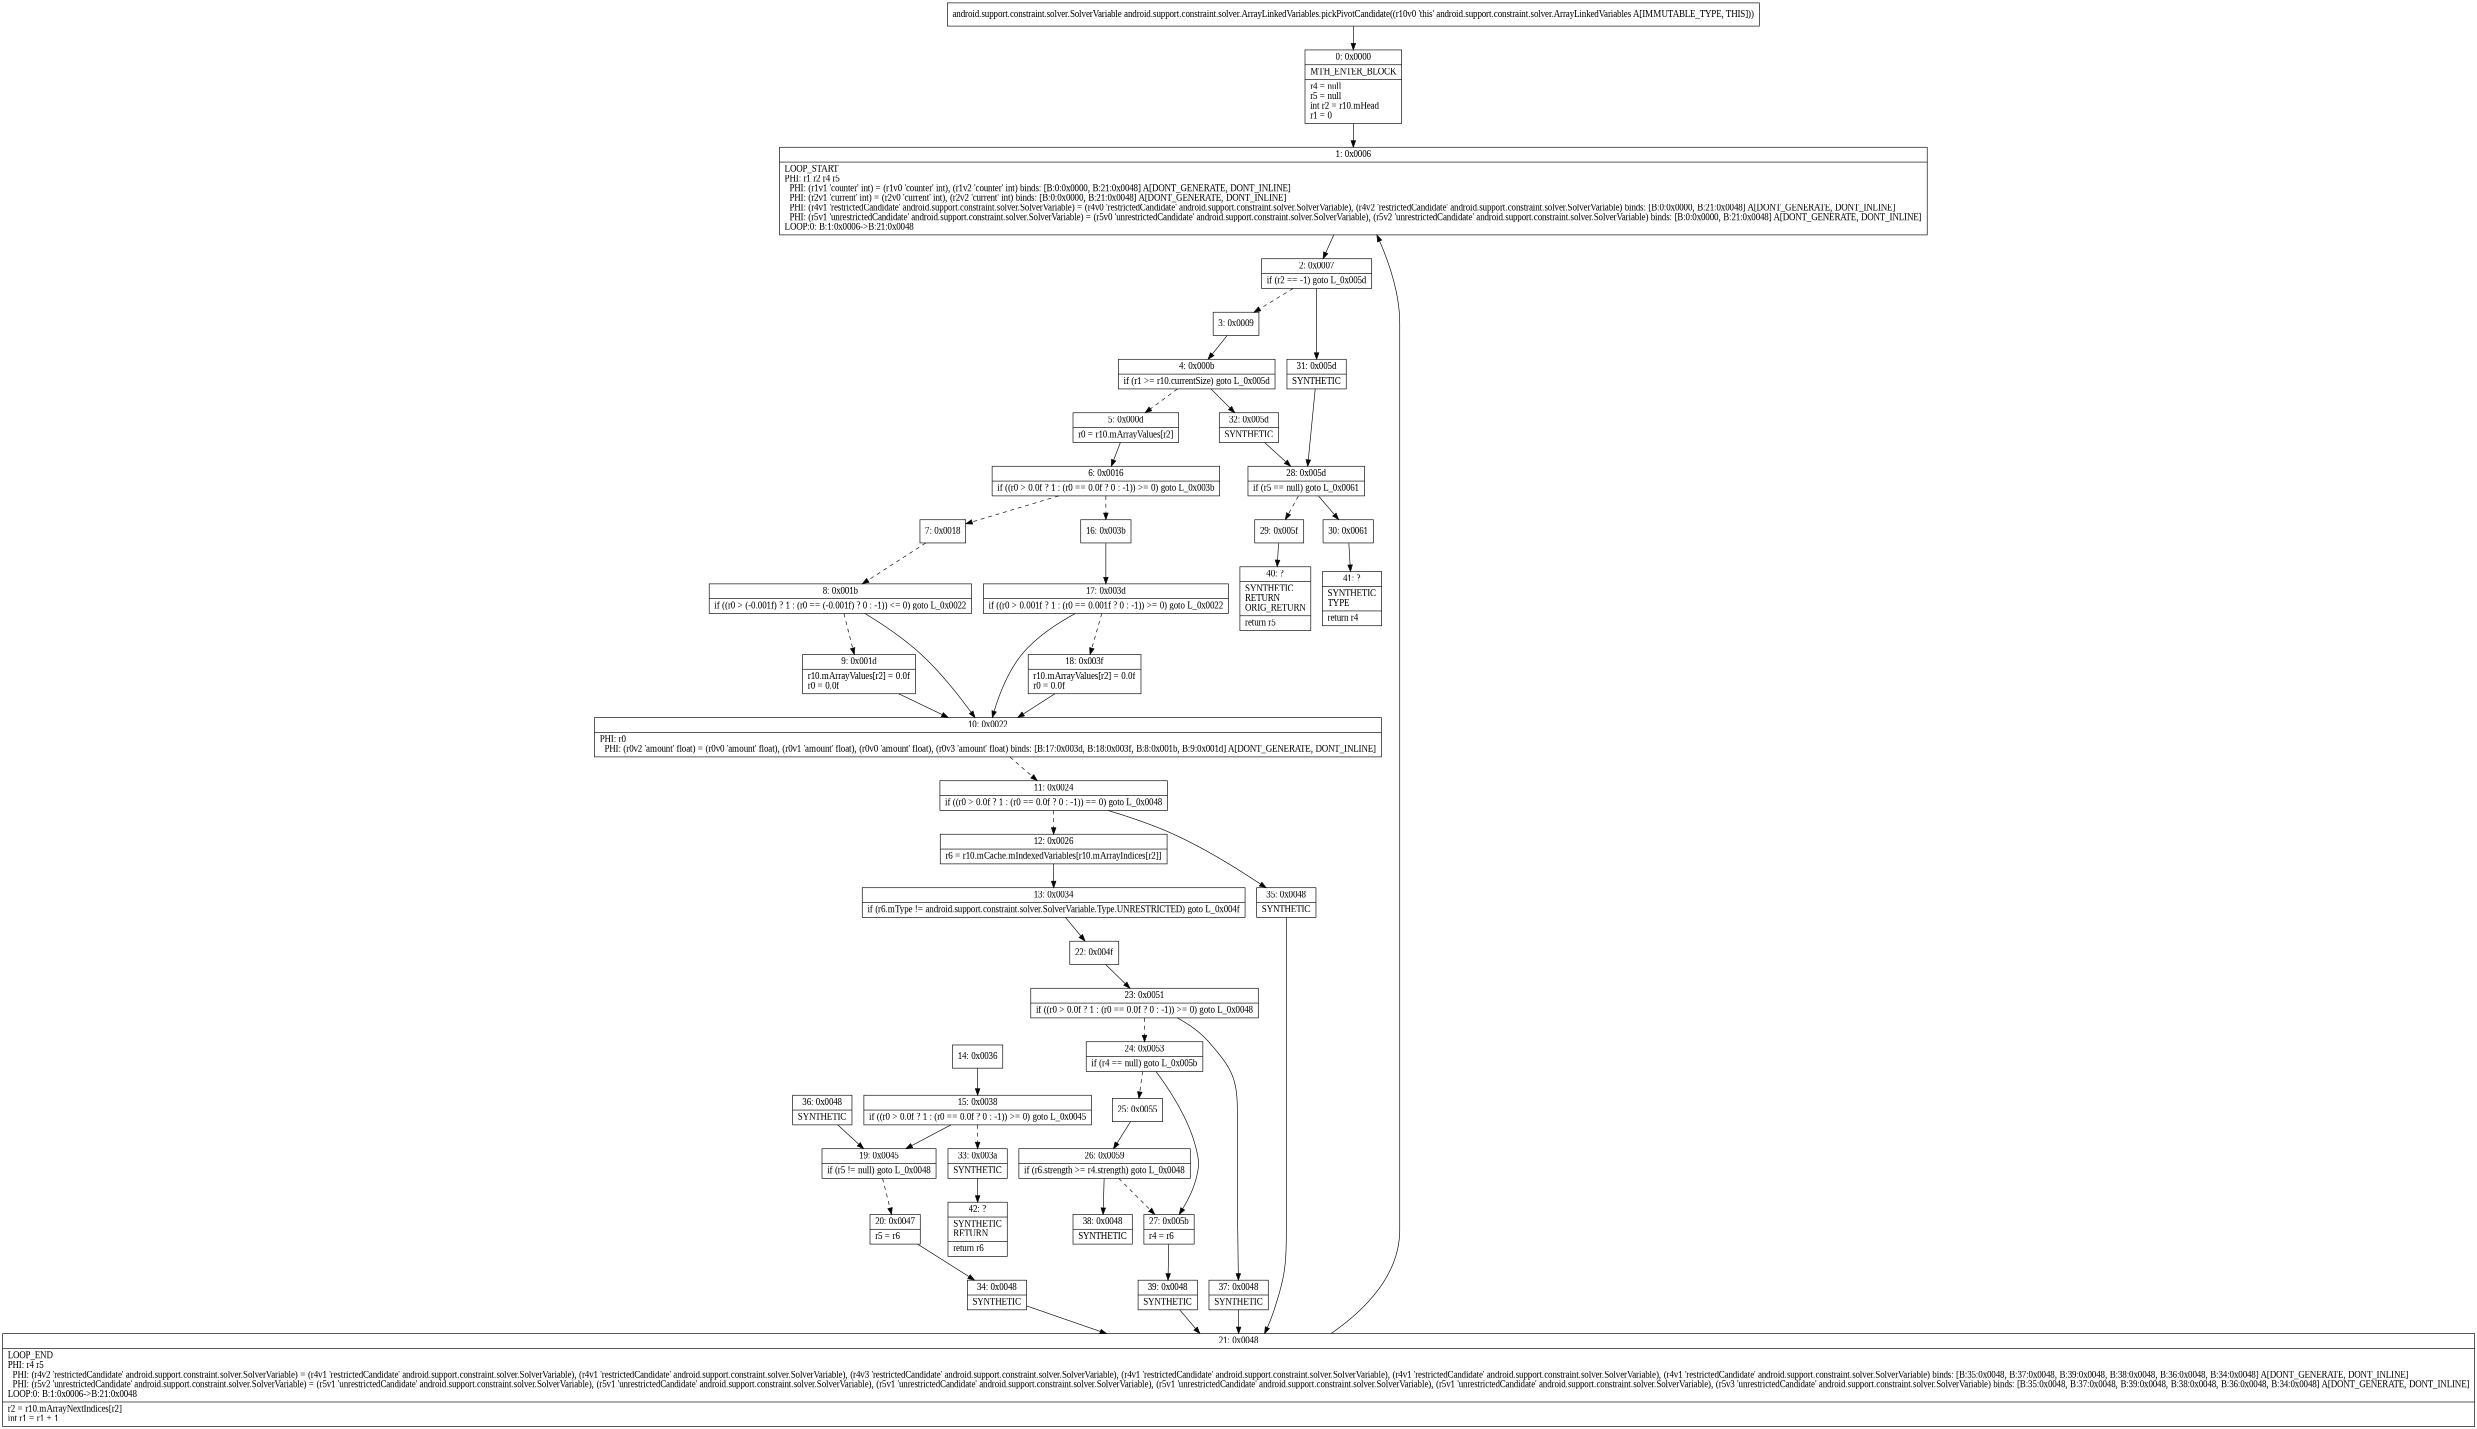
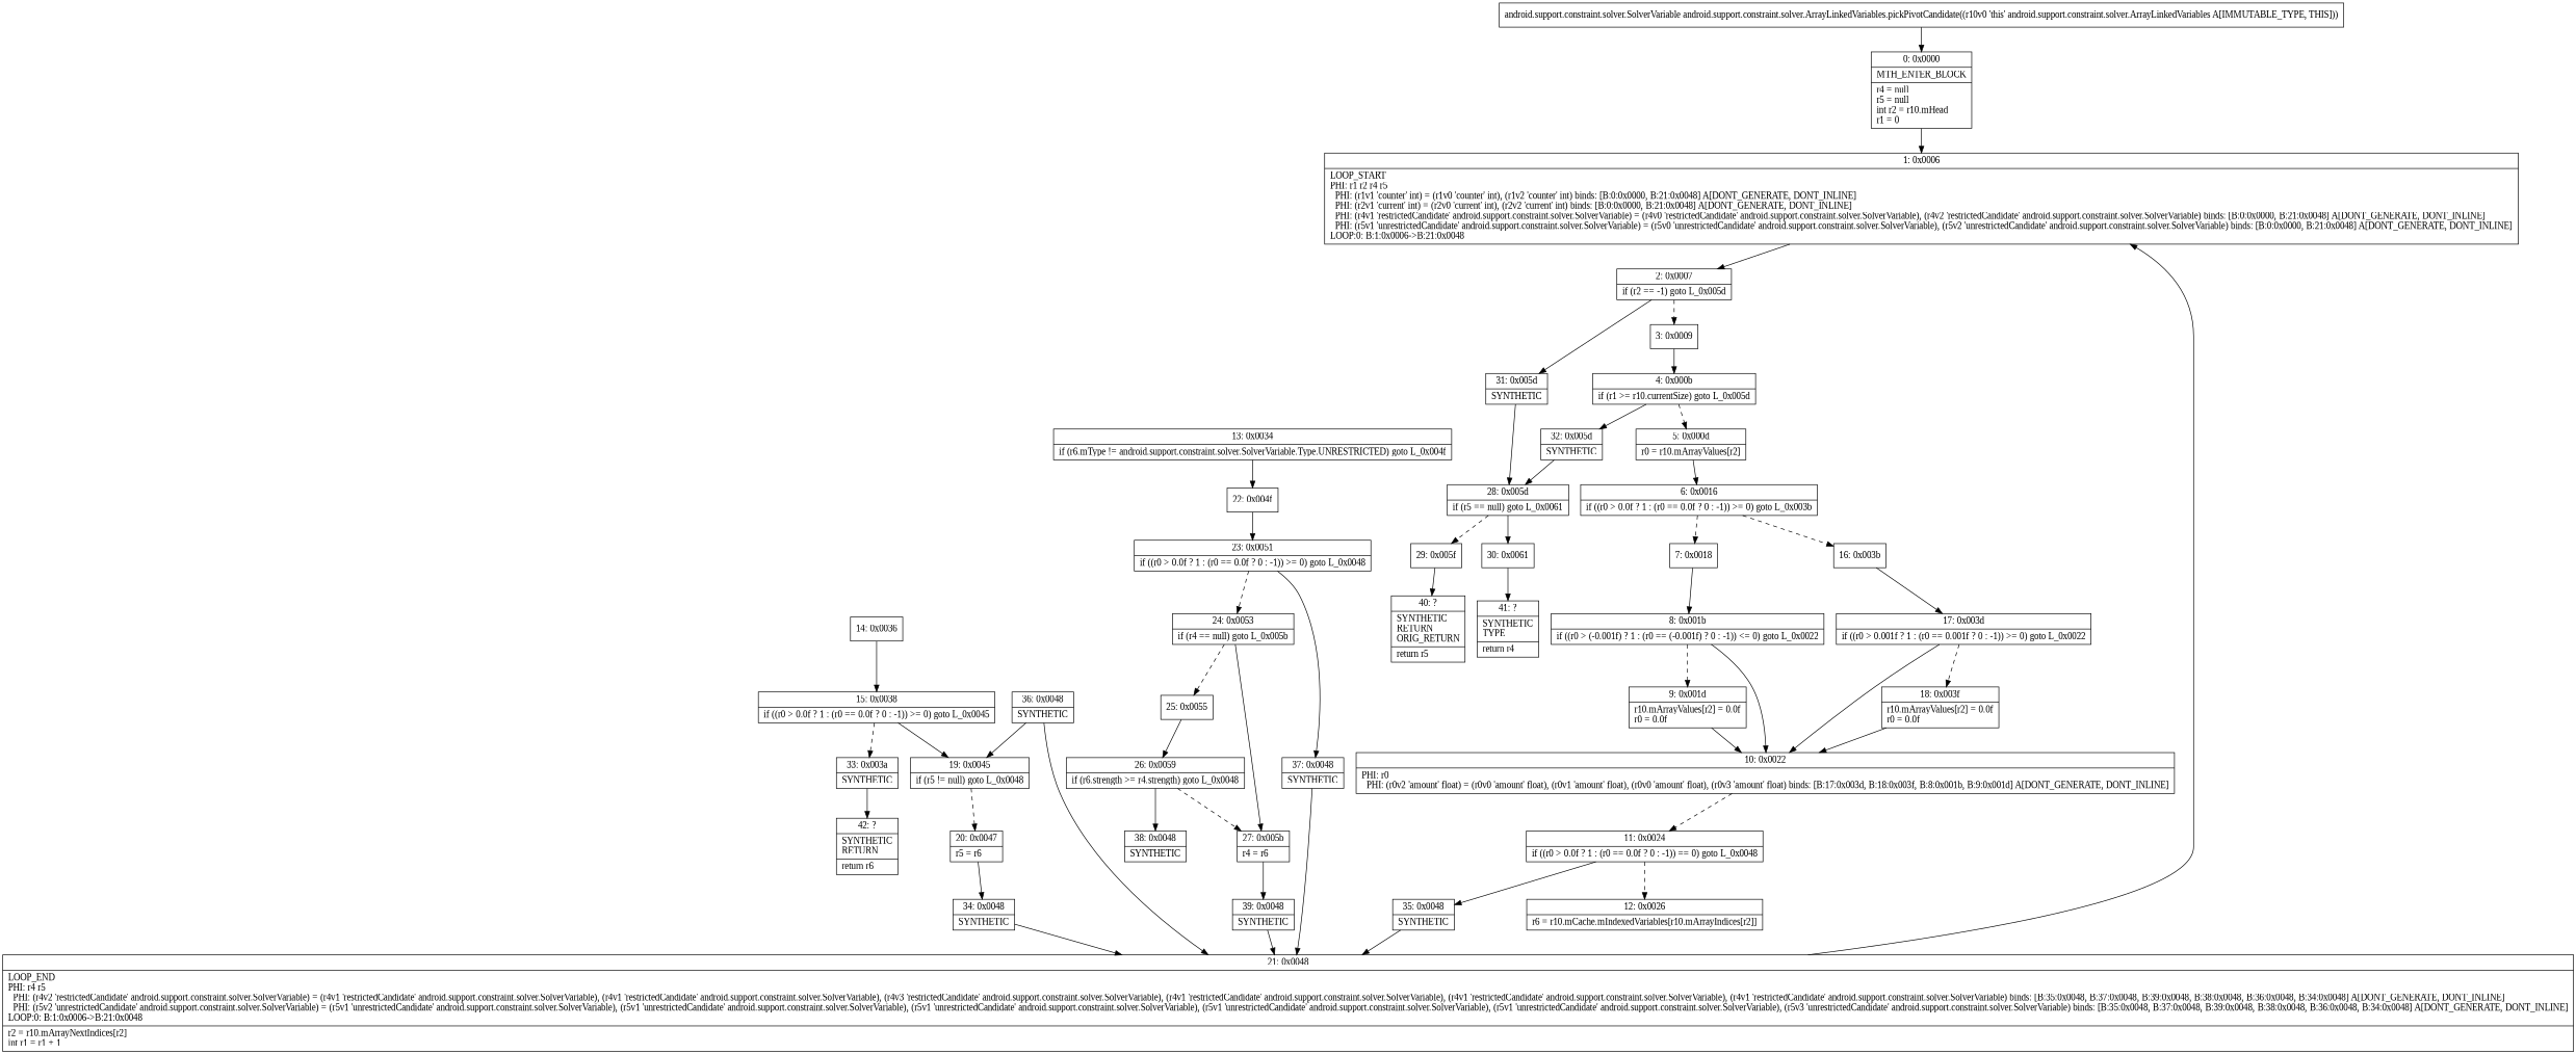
  digraph {
    fontname="Liberation Serif"
    node [fontname="Liberation Serif" shape=record]
    edge [fontname="Liberation Serif"]
    n1 [label="{0\:\ 0x0000|MTH_ENTER_BLOCK\l|r4 = null\lr5 = null\lint r2 = r10.mHead\lr1 = 0\l}"]
    n2 [label="{1\:\ 0x0006|LOOP_START\lPHI: r1 r2 r4 r5 \l  PHI: (r1v1 'counter' int) = (r1v0 'counter' int), (r1v2 'counter' int) binds: [B:0:0x0000, B:21:0x0048] A[DONT_GENERATE, DONT_INLINE]\l  PHI: (r2v1 'current' int) = (r2v0 'current' int), (r2v2 'current' int) binds: [B:0:0x0000, B:21:0x0048] A[DONT_GENERATE, DONT_INLINE]\l  PHI: (r4v1 'restrictedCandidate' android.support.constraint.solver.SolverVariable) = (r4v0 'restrictedCandidate' android.support.constraint.solver.SolverVariable), (r4v2 'restrictedCandidate' android.support.constraint.solver.SolverVariable) binds: [B:0:0x0000, B:21:0x0048] A[DONT_GENERATE, DONT_INLINE]\l  PHI: (r5v1 'unrestrictedCandidate' android.support.constraint.solver.SolverVariable) = (r5v0 'unrestrictedCandidate' android.support.constraint.solver.SolverVariable), (r5v2 'unrestrictedCandidate' android.support.constraint.solver.SolverVariable) binds: [B:0:0x0000, B:21:0x0048] A[DONT_GENERATE, DONT_INLINE]\lLOOP:0: B:1:0x0006\-\>B:21:0x0048\l}"]
    n3 [label="{2\:\ 0x0007|if (r2 == \-1) goto L_0x005d\l}"]
    n4 [label="{3\:\ 0x0009}"]
    n5 [label="{31\:\ 0x005d|SYNTHETIC\l}"]
    n6 [label="{4\:\ 0x000b|if (r1 \>= r10.currentSize) goto L_0x005d\l}"]
    n7 [label="{28\:\ 0x005d|if (r5 == null) goto L_0x0061\l}"]
    n8 [label="{5\:\ 0x000d|r0 = r10.mArrayValues[r2]\l}"]
    n9 [label="{32\:\ 0x005d|SYNTHETIC\l}"]
    n10 [label="{6\:\ 0x0016|if ((r0 \> 0.0f ? 1 : (r0 == 0.0f ? 0 : \-1)) \>= 0) goto L_0x003b\l}"]
    n11 [label="{7\:\ 0x0018}"]
    n12 [label="{16\:\ 0x003b}"]
    n13 [label="{8\:\ 0x001b|if ((r0 \> (\-0.001f) ? 1 : (r0 == (\-0.001f) ? 0 : \-1)) \<= 0) goto L_0x0022\l}"]
    n14 [label="{17\:\ 0x003d|if ((r0 \> 0.001f ? 1 : (r0 == 0.001f ? 0 : \-1)) \>= 0) goto L_0x0022\l}"]
    n15 [label="{9\:\ 0x001d|r10.mArrayValues[r2] = 0.0f\lr0 = 0.0f\l}"]
    n16 [label="{10\:\ 0x0022|PHI: r0 \l  PHI: (r0v2 'amount' float) = (r0v0 'amount' float), (r0v1 'amount' float), (r0v0 'amount' float), (r0v3 'amount' float) binds: [B:17:0x003d, B:18:0x003f, B:8:0x001b, B:9:0x001d] A[DONT_GENERATE, DONT_INLINE]\l}"]
    n17 [label="{11\:\ 0x0024|if ((r0 \> 0.0f ? 1 : (r0 == 0.0f ? 0 : \-1)) == 0) goto L_0x0048\l}"]
    n18 [label="{12\:\ 0x0026|r6 = r10.mCache.mIndexedVariables[r10.mArrayIndices[r2]]\l}"]
    n19 [label="{35\:\ 0x0048|SYNTHETIC\l}"]
    n20 [label="{13\:\ 0x0034|if (r6.mType != android.support.constraint.solver.SolverVariable.Type.UNRESTRICTED) goto L_0x004f\l}"]
    n21 [label="{21\:\ 0x0048|LOOP_END\lPHI: r4 r5 \l  PHI: (r4v2 'restrictedCandidate' android.support.constraint.solver.SolverVariable) = (r4v1 'restrictedCandidate' android.support.constraint.solver.SolverVariable), (r4v1 'restrictedCandidate' android.support.constraint.solver.SolverVariable), (r4v3 'restrictedCandidate' android.support.constraint.solver.SolverVariable), (r4v1 'restrictedCandidate' android.support.constraint.solver.SolverVariable), (r4v1 'restrictedCandidate' android.support.constraint.solver.SolverVariable), (r4v1 'restrictedCandidate' android.support.constraint.solver.SolverVariable) binds: [B:35:0x0048, B:37:0x0048, B:39:0x0048, B:38:0x0048, B:36:0x0048, B:34:0x0048] A[DONT_GENERATE, DONT_INLINE]\l  PHI: (r5v2 'unrestrictedCandidate' android.support.constraint.solver.SolverVariable) = (r5v1 'unrestrictedCandidate' android.support.constraint.solver.SolverVariable), (r5v1 'unrestrictedCandidate' android.support.constraint.solver.SolverVariable), (r5v1 'unrestrictedCandidate' android.support.constraint.solver.SolverVariable), (r5v1 'unrestrictedCandidate' android.support.constraint.solver.SolverVariable), (r5v1 'unrestrictedCandidate' android.support.constraint.solver.SolverVariable), (r5v3 'unrestrictedCandidate' android.support.constraint.solver.SolverVariable) binds: [B:35:0x0048, B:37:0x0048, B:39:0x0048, B:38:0x0048, B:36:0x0048, B:34:0x0048] A[DONT_GENERATE, DONT_INLINE]\lLOOP:0: B:1:0x0006\-\>B:21:0x0048\l|r2 = r10.mArrayNextIndices[r2]\lint r1 = r1 + 1\l}"]
    n22 [label="{22\:\ 0x004f}"]
    n23 [label="{14\:\ 0x0036}"]
    n24 [label="{15\:\ 0x0038|if ((r0 \> 0.0f ? 1 : (r0 == 0.0f ? 0 : \-1)) \>= 0) goto L_0x0045\l}"]
    n25 [label="{23\:\ 0x0051|if ((r0 \> 0.0f ? 1 : (r0 == 0.0f ? 0 : \-1)) \>= 0) goto L_0x0048\l}"]
    n26 [label="{19\:\ 0x0045|if (r5 != null) goto L_0x0048\l}"]
    n27 [label="{33\:\ 0x003a|SYNTHETIC\l}"]
    n28 [label="{20\:\ 0x0047|r5 = r6\l}"]
    n29 [label="{42\:\ ?|SYNTHETIC\lRETURN\l|return r6\l}"]
    n30 [label="{18\:\ 0x003f|r10.mArrayValues[r2] = 0.0f\lr0 = 0.0f\l}"]
    n31 [label="{34\:\ 0x0048|SYNTHETIC\l}"]
    n32 [label="{36\:\ 0x0048|SYNTHETIC\l}"]
    n33 [label="{24\:\ 0x0053|if (r4 == null) goto L_0x005b\l}"]
    n34 [label="{37\:\ 0x0048|SYNTHETIC\l}"]
    n35 [label="{25\:\ 0x0055}"]
    n36 [label="{27\:\ 0x005b|r4 = r6\l}"]
    n37 [label="{26\:\ 0x0059|if (r6.strength \>= r4.strength) goto L_0x0048\l}"]
    n38 [label="{39\:\ 0x0048|SYNTHETIC\l}"]
    n39 [label="{38\:\ 0x0048|SYNTHETIC\l}"]
    n40 [label="{29\:\ 0x005f}"]
    n41 [label="{30\:\ 0x0061}"]
    n42 [label="{40\:\ ?|SYNTHETIC\lRETURN\lORIG_RETURN\l|return r5\l}"]
    n43 [label="{41\:\ ?|SYNTHETIC\lTYPE\l|return r4\l}"]
    n44 [label="{android.support.constraint.solver.SolverVariable android.support.constraint.solver.ArrayLinkedVariables.pickPivotCandidate((r10v0 'this' android.support.constraint.solver.ArrayLinkedVariables A[IMMUTABLE_TYPE, THIS])) }"]
    n1 -> n2
    n2 -> n3
    n3 -> n4 [style=dashed]
    n3 -> n5
    n4 -> n6
    n5 -> n7
    n6 -> n8 [style=dashed]
    n6 -> n9
    n7 -> n40 [style=dashed]
    n7 -> n41
    n8 -> n10
    n9 -> n7
    n10 -> n11 [style=dashed]
    n10 -> n12 [style=dashed]
-   n11 -> n13 [style=dashed]
+   n11 -> n13
    n12 -> n14
    n13 -> n15 [style=dashed]
    n13 -> n16
    n14 -> n16
    n14 -> n30 [style=dashed]
    n15 -> n16
    n16 -> n17 [style=dashed]
    n17 -> n18 [style=dashed]
    n17 -> n19
-   n18 -> n20
    n19 -> n21
    n20 -> n22
    n21 -> n2
    n22 -> n25
    n23 -> n24
    n24 -> n26
    n24 -> n27 [style=dashed]
    n25 -> n33 [style=dashed]
    n25 -> n34
    n26 -> n28 [style=dashed]
    n27 -> n29
    n28 -> n31
    n30 -> n16
    n31 -> n21
+   n32 -> n21
    n32 -> n26
    n33 -> n35 [style=dashed]
    n33 -> n36
    n34 -> n21
    n35 -> n37
    n36 -> n38
    n37 -> n36 [style=dashed]
    n37 -> n39
    n38 -> n21
    n40 -> n42
    n41 -> n43
    n44 -> n1
  }
